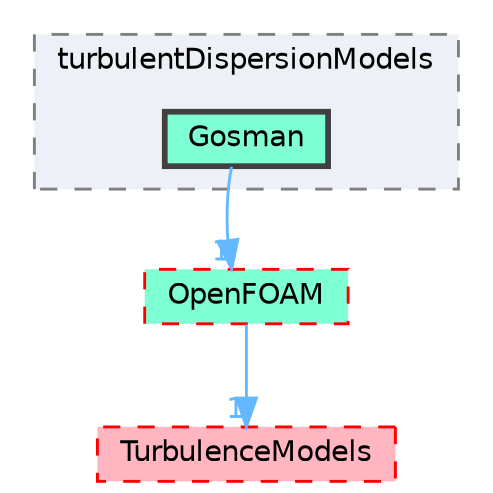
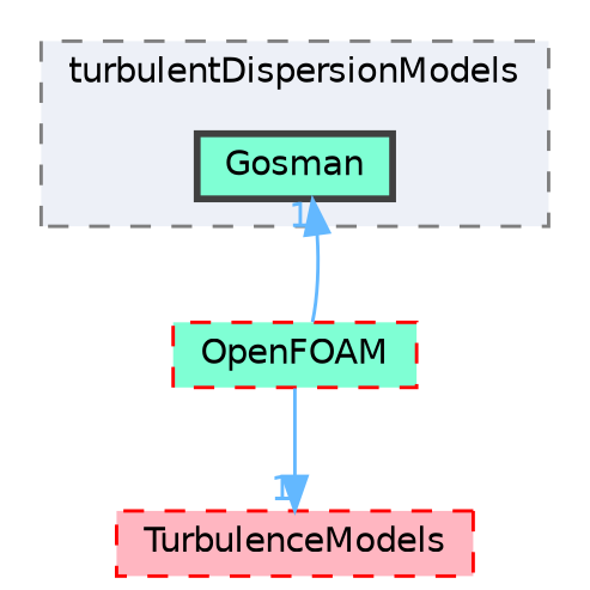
  digraph {
    compound=true
    node [color=red fillcolor=aquamarine fontname=Helvetica fontsize=10 shape=box style="filled,dashed"]
    edge [color=steelblue1 fontcolor=steelblue1 fontname=Helvetica fontsize=10 headlabel=1 labeldistance=1.5 labelfontname=Helvetica labelfontsize=10]
    n1 [color=grey25 height=0.2 label=Gosman style="filled,bold" width=0.4]
    n2 [height=0.2 label=OpenFOAM width=0.4]
    n3 [fillcolor=lightpink height=0.2 label=TurbulenceModels width=0.4]
    subgraph cluster_1 {
      bgcolor="#edf0f7"
      fontname=Helvetica
      fontsize=10
      label=turbulentDispersionModels
      pencolor=grey50
      style="filled,dashed"
      n1
    }
-   n1 -> n2
+   n2 -> n1
    n2 -> n3
  }
